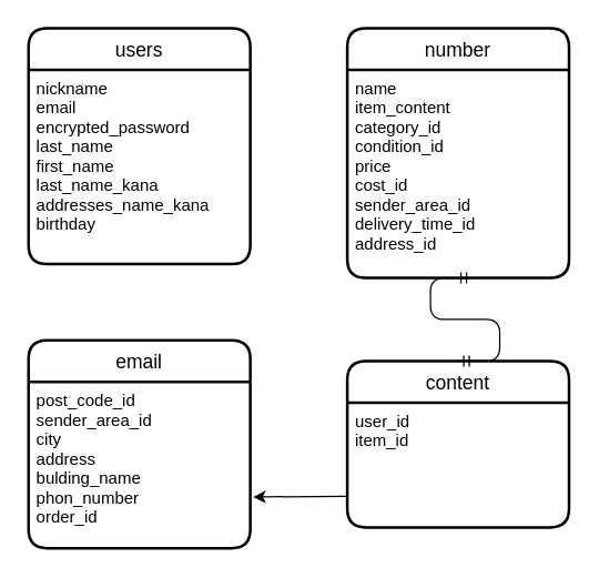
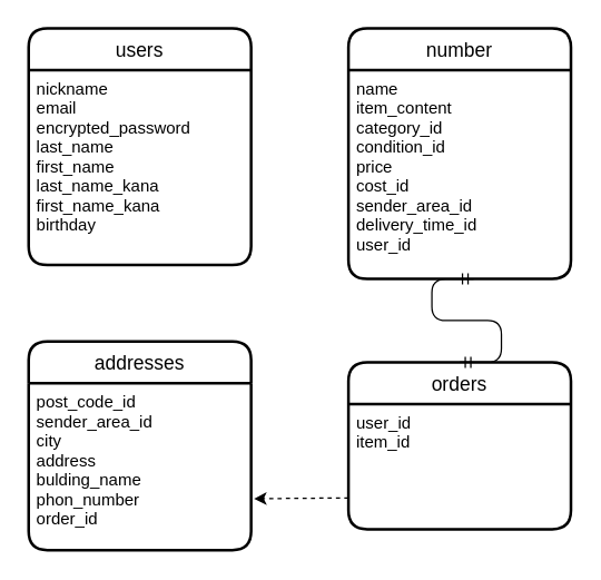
  <mxCell id="0" />
  <mxCell id="1" parent="0" />
  <mxCell id="2" value="users" style="swimlane;childLayout=stackLayout;horizontal=1;startSize=30;horizontalStack=0;rounded=1;fontSize=14;fontStyle=0;strokeWidth=2;resizeParent=0;resizeLast=1;shadow=0;dashed=0;align=center;" parent="1" vertex="1"><mxGeometry x="20" y="20" width="160" height="170" as="geometry" /></mxCell>
- <mxCell id="3" value="nickname&#10;email&#10;encrypted_password&#10;last_name&#10;first_name&#10;last_name_kana&#10;addresses_name_kana&#10;birthday" style="align=left;strokeColor=none;fillColor=none;spacingLeft=4;fontSize=12;verticalAlign=top;resizable=0;rotatable=0;part=1;" parent="2" vertex="1"><mxGeometry y="30" width="160" height="140" as="geometry" /></mxCell>
+ <mxCell id="3" value="nickname&#10;email&#10;encrypted_password&#10;last_name&#10;first_name&#10;last_name_kana&#10;first_name_kana&#10;birthday" style="align=left;strokeColor=none;fillColor=none;spacingLeft=4;fontSize=12;verticalAlign=top;resizable=0;rotatable=0;part=1;" parent="2" vertex="1"><mxGeometry y="30" width="160" height="140" as="geometry" /></mxCell>
  <mxCell id="4" value="number" style="swimlane;childLayout=stackLayout;horizontal=1;startSize=30;horizontalStack=0;rounded=1;fontSize=14;fontStyle=0;strokeWidth=2;resizeParent=0;resizeLast=1;shadow=0;dashed=0;align=center;" parent="1" vertex="1"><mxGeometry x="250" y="20" width="160" height="180" as="geometry" /></mxCell>
- <mxCell id="5" value="name&#10;item_content&#10;category_id&#10;condition_id&#10;price&#10;cost_id&#10;sender_area_id&#10;delivery_time_id&#10;address_id" style="align=left;strokeColor=none;fillColor=none;spacingLeft=4;fontSize=12;verticalAlign=top;resizable=0;rotatable=0;part=1;" parent="4" vertex="1"><mxGeometry y="30" width="160" height="150" as="geometry" /></mxCell>
- <mxCell id="6" value="email" style="swimlane;childLayout=stackLayout;horizontal=1;startSize=30;horizontalStack=0;rounded=1;fontSize=14;fontStyle=0;strokeWidth=2;resizeParent=0;resizeLast=1;shadow=0;dashed=0;align=center;" parent="1" vertex="1"><mxGeometry x="20" y="245" width="160" height="150" as="geometry" /></mxCell>
+ <mxCell id="5" value="name&#10;item_content&#10;category_id&#10;condition_id&#10;price&#10;cost_id&#10;sender_area_id&#10;delivery_time_id&#10;user_id" style="align=left;strokeColor=none;fillColor=none;spacingLeft=4;fontSize=12;verticalAlign=top;resizable=0;rotatable=0;part=1;" parent="4" vertex="1"><mxGeometry y="30" width="160" height="150" as="geometry" /></mxCell>
+ <mxCell id="6" value="addresses" style="swimlane;childLayout=stackLayout;horizontal=1;startSize=30;horizontalStack=0;rounded=1;fontSize=14;fontStyle=0;strokeWidth=2;resizeParent=0;resizeLast=1;shadow=0;dashed=0;align=center;" parent="1" vertex="1"><mxGeometry x="20" y="245" width="160" height="150" as="geometry" /></mxCell>
  <mxCell id="7" value="post_code_id&#10;sender_area_id&#10;city&#10;address&#10;bulding_name&#10;phon_number&#10;order_id&#10;" style="align=left;strokeColor=none;fillColor=none;spacingLeft=4;fontSize=12;verticalAlign=top;resizable=0;rotatable=0;part=1;" parent="6" vertex="1"><mxGeometry y="30" width="160" height="120" as="geometry" /></mxCell>
- <mxCell id="8" value="content" style="swimlane;childLayout=stackLayout;horizontal=1;startSize=30;horizontalStack=0;rounded=1;fontSize=14;fontStyle=0;strokeWidth=2;resizeParent=0;resizeLast=1;shadow=0;dashed=0;align=center;" parent="1" vertex="1"><mxGeometry x="250" y="260" width="160" height="120" as="geometry" /></mxCell>
+ <mxCell id="8" value="orders" style="swimlane;childLayout=stackLayout;horizontal=1;startSize=30;horizontalStack=0;rounded=1;fontSize=14;fontStyle=0;strokeWidth=2;resizeParent=0;resizeLast=1;shadow=0;dashed=0;align=center;" parent="1" vertex="1"><mxGeometry x="250" y="260" width="160" height="120" as="geometry" /></mxCell>
  <mxCell id="9" value="user_id&#10;item_id" style="align=left;strokeColor=none;fillColor=none;spacingLeft=4;fontSize=12;verticalAlign=top;resizable=0;rotatable=0;part=1;" parent="8" vertex="1"><mxGeometry y="30" width="160" height="90" as="geometry" /></mxCell>
  <mxCell id="10" style="edgeStyle=none;html=1;exitX=1;exitY=0.25;exitDx=0;exitDy=0;" parent="1" source="3" edge="1"><mxGeometry relative="1" as="geometry"><mxPoint x="180" y="85" as="targetPoint" /></mxGeometry></mxCell>
  <mxCell id="11" value="" style="edgeStyle=entityRelationEdgeStyle;fontSize=12;html=1;endArrow=ERmandOne;startArrow=ERmandOne;exitX=0.5;exitY=0;exitDx=0;exitDy=0;" edge="1" parent="1" source="8"><mxGeometry width="100" height="100" relative="1" as="geometry"><mxPoint x="330" y="250" as="sourcePoint" /><mxPoint x="340" y="200" as="targetPoint" /></mxGeometry></mxCell>
- <mxCell id="12" style="edgeStyle=none;html=1;exitX=0;exitY=0.75;exitDx=0;exitDy=0;entryX=1.013;entryY=0.692;entryDx=0;entryDy=0;entryPerimeter=0;" edge="1" parent="1" source="9" target="7"><mxGeometry relative="1" as="geometry" /></mxCell>
+ <mxCell id="12" style="edgeStyle=none;html=1;exitX=0;exitY=0.75;exitDx=0;exitDy=0;entryX=1.013;entryY=0.692;entryDx=0;entryDy=0;entryPerimeter=0;dashed=1;" edge="1" parent="1" source="9" target="7"><mxGeometry relative="1" as="geometry" /></mxCell>
